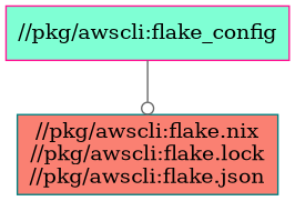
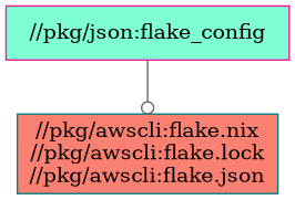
  digraph {
    node [shape=box style=filled]
-   "//pkg/awscli:flake_config" [fillcolor=aquamarine color=deeppink]
+   "//pkg/awscli:flake_config" [fillcolor=aquamarine color=deeppink label="//pkg/json:flake_config"]
    "//pkg/awscli:flake.nix\n//pkg/awscli:flake.lock\n//pkg/awscli:flake.json" [fillcolor=salmon color=teal]
    "//pkg/awscli:flake_config" -> "//pkg/awscli:flake.nix\n//pkg/awscli:flake.lock\n//pkg/awscli:flake.json" [color=gray40 arrowhead=odot]
  }
